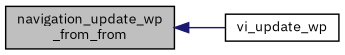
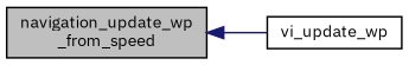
  digraph {
    rankdir=LR
    fontname="IBM Plex Sans"
    node [color=black fontname="IBM Plex Sans" fontsize=10 shape=record style=filled]
-   n1 [fillcolor=grey75 fontcolor=black height=0.2 label="navigation_update_wp\l_from_from" width=0.4]
+   n1 [fillcolor=grey75 fontcolor=black height=0.2 label="navigation_update_wp\l_from_speed" width=0.4]
    n2 [fillcolor=white height=0.2 label=vi_update_wp width=0.4]
    n1 -> n2 [color=midnightblue dir=back fontname="IBM Plex Sans" fontsize=10 labelfontname=FreeSans labelfontsize=10 style=solid]
  }
